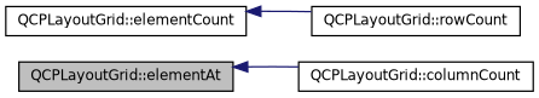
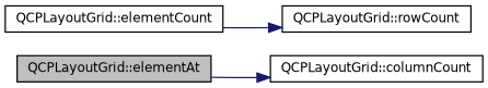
  digraph {
    rankdir=LR
    node [color=black fillcolor=white fontname=Helvetica fontsize=10 shape=record style=filled]
    edge [color=midnightblue fontname=Helvetica fontsize=10 labelfontname=Helvetica labelfontsize=10 style=solid]
    n1 [fillcolor=grey75 fontcolor=black height=0.2 label="QCPLayoutGrid::elementAt" width=0.4]
    n2 [height=0.2 label="QCPLayoutGrid::columnCount" width=0.4]
    n3 [height=0.2 label="QCPLayoutGrid::elementCount" width=0.4]
    n4 [height=0.2 label="QCPLayoutGrid::rowCount" width=0.4]
-   n2 -> n1
-   n4 -> n3
+   n1 -> n2
+   n3 -> n4
  }
